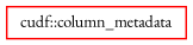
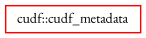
  digraph {
    rankdir=LR
    fontname="EB Garamond"
-   n1 [color=red fillcolor=white fontname="EB Garamond" fontsize=10 height=0.2 label="cudf::column_metadata" shape=box style=filled width=0.4]
+   n1 [color=red fillcolor=white fontname="EB Garamond" fontsize=10 height=0.2 label="cudf::cudf_metadata" shape=box style=filled width=0.4]
  }
